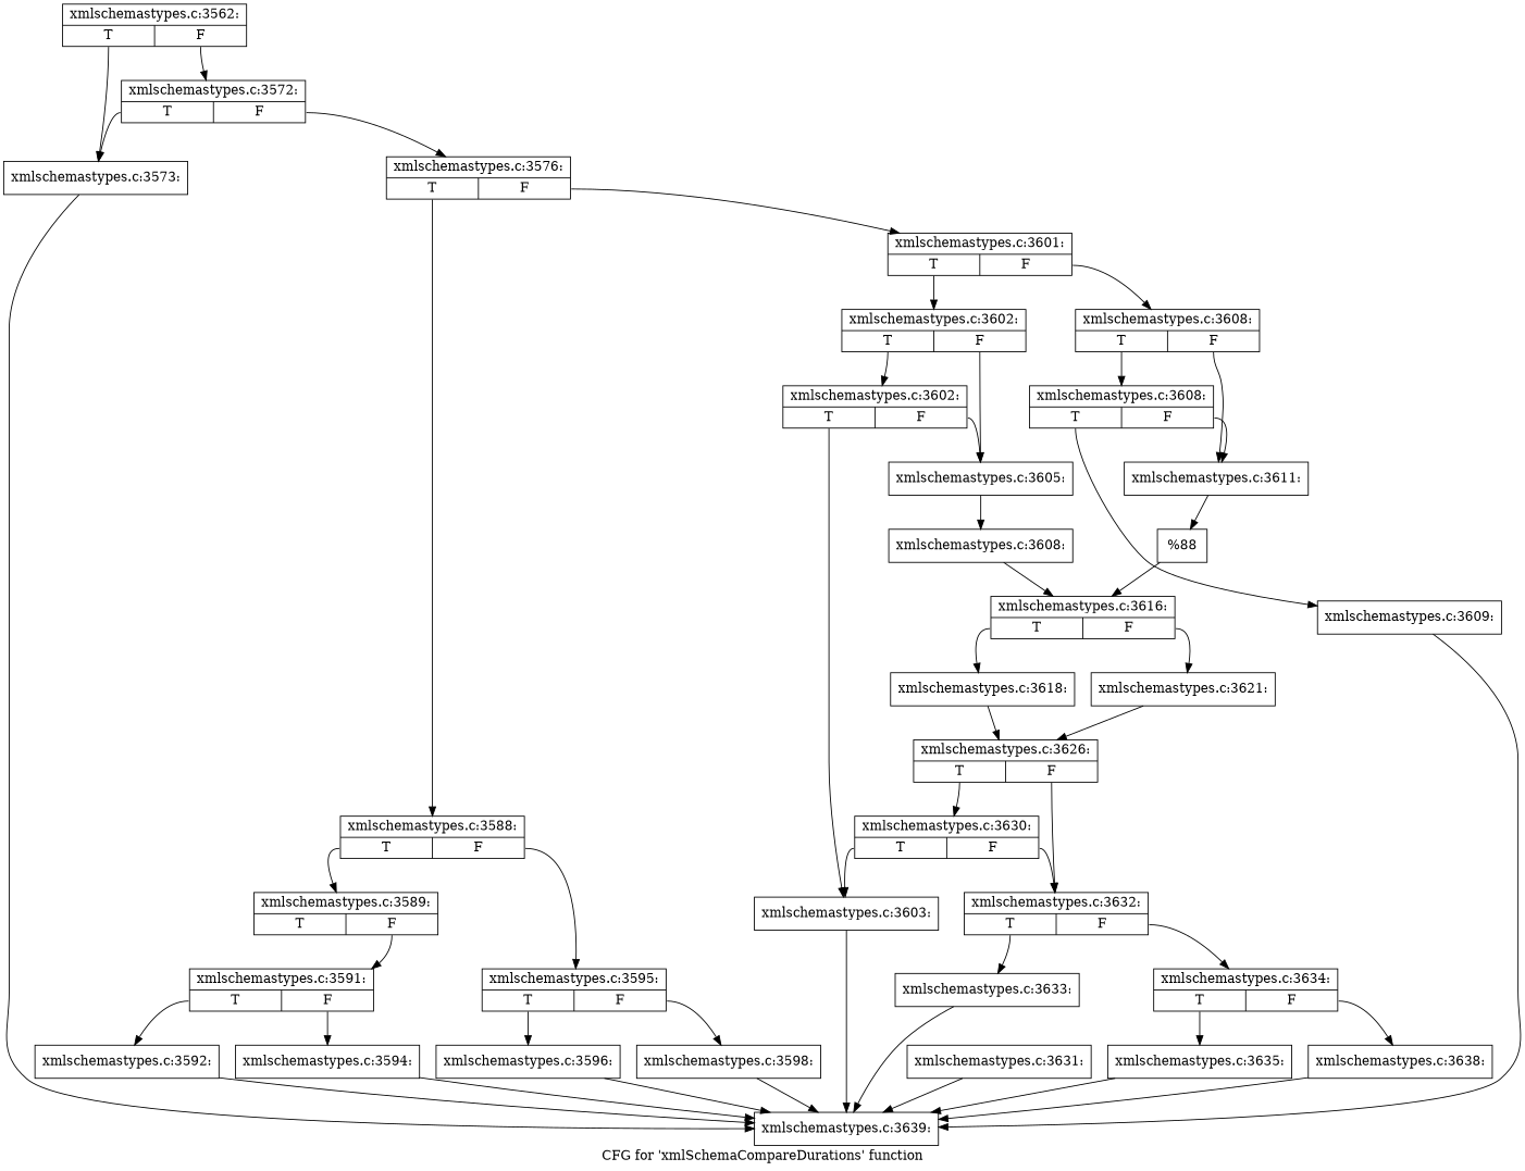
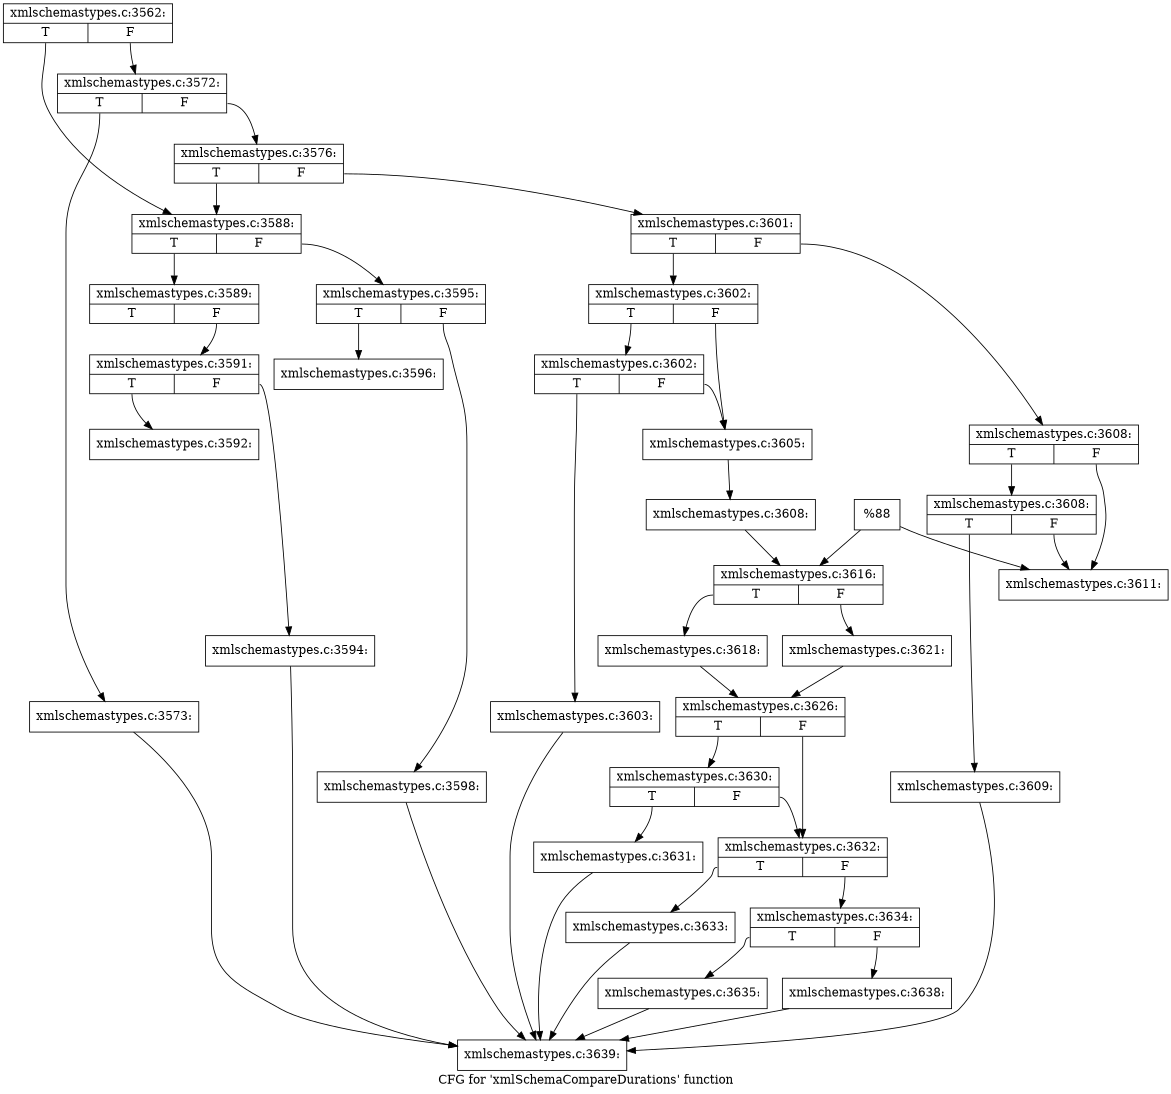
  digraph {
    label="CFG for 'xmlSchemaCompareDurations' function"
    node [shape=record]
    n1 [label="{xmlschemastypes.c:3562:|{<s0>T|<s1>F}}"]
    n2 [label="{xmlschemastypes.c:3573:}"]
    n3 [label="{xmlschemastypes.c:3572:|{<s0>T|<s1>F}}"]
    n4 [label="{xmlschemastypes.c:3639:}"]
    n5 [label="{xmlschemastypes.c:3576:|{<s0>T|<s1>F}}"]
    n6 [label="{xmlschemastypes.c:3588:|{<s0>T|<s1>F}}"]
    n7 [label="{xmlschemastypes.c:3601:|{<s0>T|<s1>F}}"]
    n8 [label="{xmlschemastypes.c:3589:|{<s0>T|<s1>F}}"]
    n9 [label="{xmlschemastypes.c:3595:|{<s0>T|<s1>F}}"]
    n10 [label="{xmlschemastypes.c:3602:|{<s0>T|<s1>F}}"]
    n11 [label="{xmlschemastypes.c:3608:|{<s0>T|<s1>F}}"]
    n12 [label="{xmlschemastypes.c:3591:|{<s0>T|<s1>F}}"]
    n13 [label="{xmlschemastypes.c:3596:}"]
    n14 [label="{xmlschemastypes.c:3598:}"]
    n15 [label="{xmlschemastypes.c:3602:|{<s0>T|<s1>F}}"]
    n16 [label="{xmlschemastypes.c:3605:}"]
    n17 [label="{xmlschemastypes.c:3608:|{<s0>T|<s1>F}}"]
    n18 [label="{xmlschemastypes.c:3611:}"]
    n19 [label="{xmlschemastypes.c:3592:}"]
    n20 [label="{xmlschemastypes.c:3594:}"]
    n21 [label="{xmlschemastypes.c:3603:}"]
    n22 [label="{xmlschemastypes.c:3608:}"]
    n23 [label="{xmlschemastypes.c:3609:}"]
    n24 [label="{%88}"]
    n25 [label="{xmlschemastypes.c:3616:|{<s0>T|<s1>F}}"]
    n26 [label="{xmlschemastypes.c:3618:}"]
    n27 [label="{xmlschemastypes.c:3621:}"]
    n28 [label="{xmlschemastypes.c:3626:|{<s0>T|<s1>F}}"]
    n29 [label="{xmlschemastypes.c:3630:|{<s0>T|<s1>F}}"]
    n30 [label="{xmlschemastypes.c:3632:|{<s0>T|<s1>F}}"]
    n31 [label="{xmlschemastypes.c:3631:}"]
    n32 [label="{xmlschemastypes.c:3633:}"]
    n33 [label="{xmlschemastypes.c:3634:|{<s0>T|<s1>F}}"]
    n34 [label="{xmlschemastypes.c:3635:}"]
    n35 [label="{xmlschemastypes.c:3638:}"]
-   n1 -> n2 [tailport=s0]
+   n1 -> n6 [tailport=s0]
    n1 -> n3 [tailport=s1]
    n2 -> n4
    n3 -> n2 [tailport=s0]
    n3 -> n5 [tailport=s1]
    n5 -> n6 [tailport=s0]
    n5 -> n7 [tailport=s1]
    n6 -> n8 [tailport=s0]
    n6 -> n9 [tailport=s1]
    n7 -> n10 [tailport=s0]
    n7 -> n11 [tailport=s1]
    n8 -> n12 [tailport=s1]
    n9 -> n13 [tailport=s0]
    n9 -> n14 [tailport=s1]
    n10 -> n15 [tailport=s0]
    n10 -> n16 [tailport=s1]
    n11 -> n17 [tailport=s0]
    n11 -> n18 [tailport=s1]
    n12 -> n19 [tailport=s0]
    n12 -> n20 [tailport=s1]
-   n13 -> n4
    n14 -> n4
    n15 -> n16 [tailport=s1]
    n15 -> n21 [tailport=s0]
    n16 -> n22
    n17 -> n18 [tailport=s1]
    n17 -> n23 [tailport=s0]
-   n18 -> n24
-   n19 -> n4
+   n24 -> n18
    n20 -> n4
    n21 -> n4
    n22 -> n25
    n23 -> n4
    n24 -> n25
    n25 -> n26 [tailport=s0]
    n25 -> n27 [tailport=s1]
    n26 -> n28
    n27 -> n28
    n28 -> n29 [tailport=s0]
    n28 -> n30 [tailport=s1]
    n29 -> n30 [tailport=s1]
-   n29 -> n21 [tailport=s0]
+   n29 -> n31 [tailport=s0]
    n30 -> n32 [tailport=s0]
    n30 -> n33 [tailport=s1]
    n31 -> n4
    n32 -> n4
    n33 -> n34 [tailport=s0]
    n33 -> n35 [tailport=s1]
    n34 -> n4
    n35 -> n4
  }
